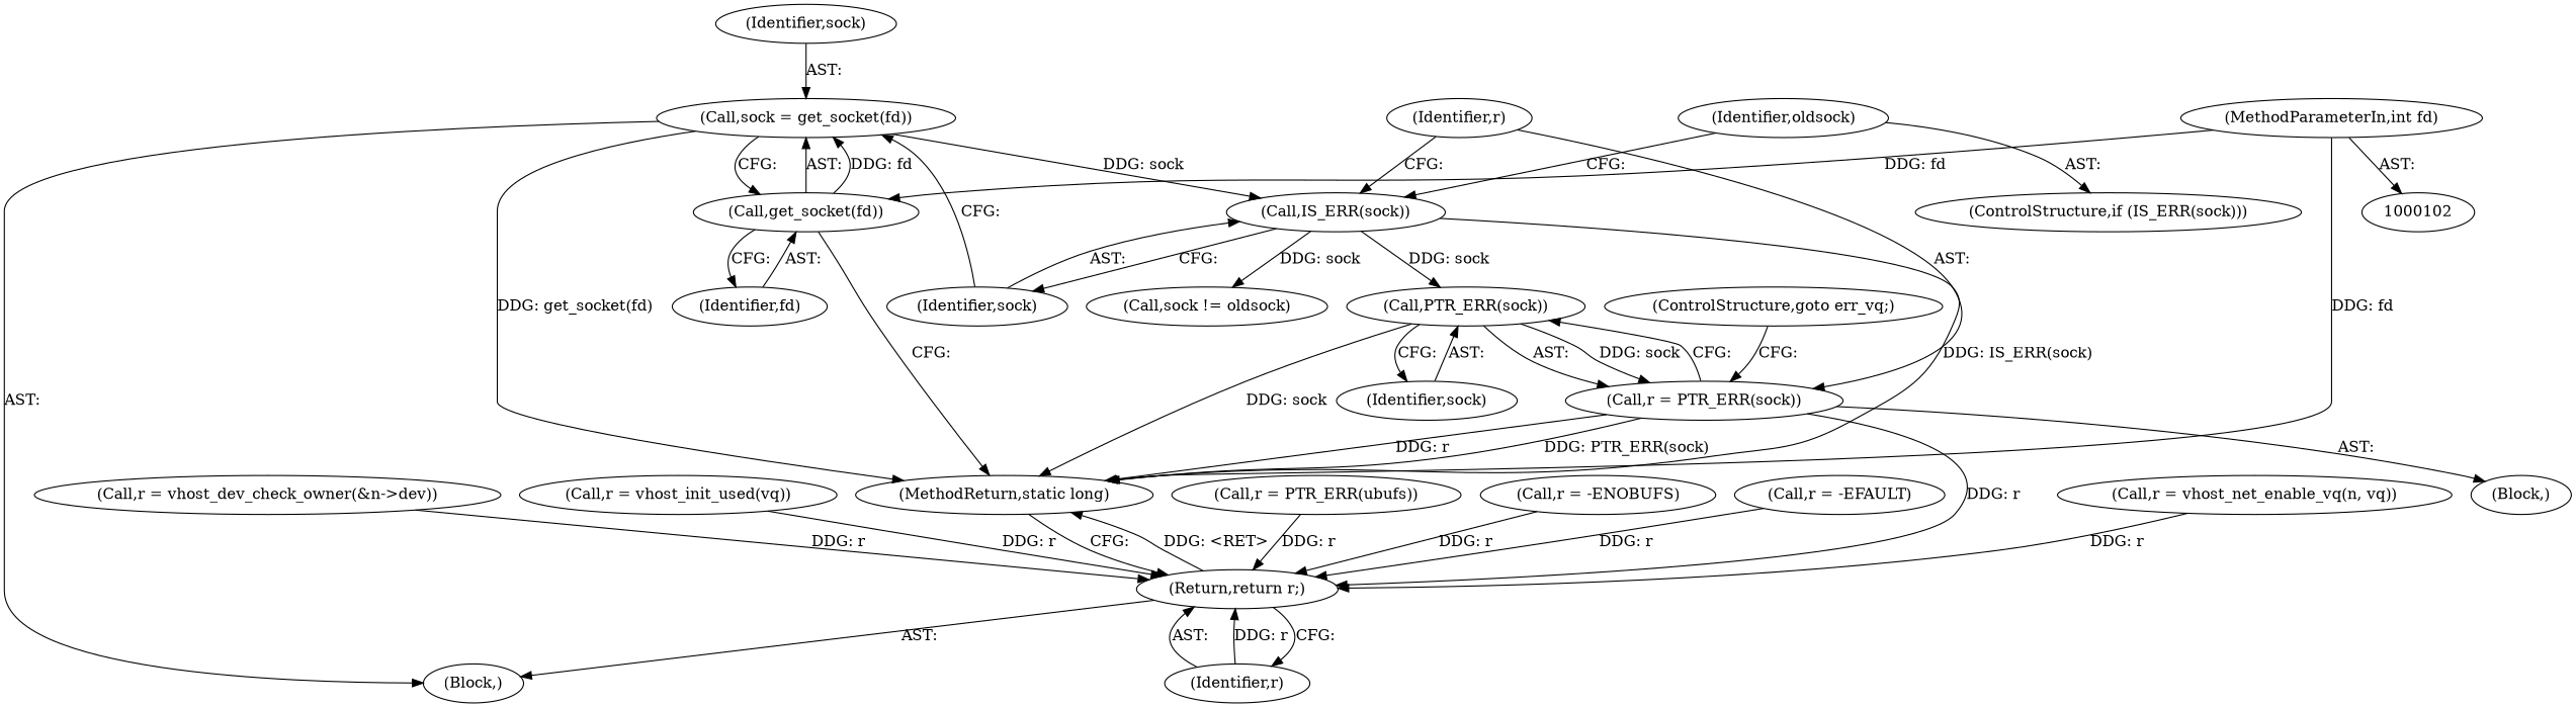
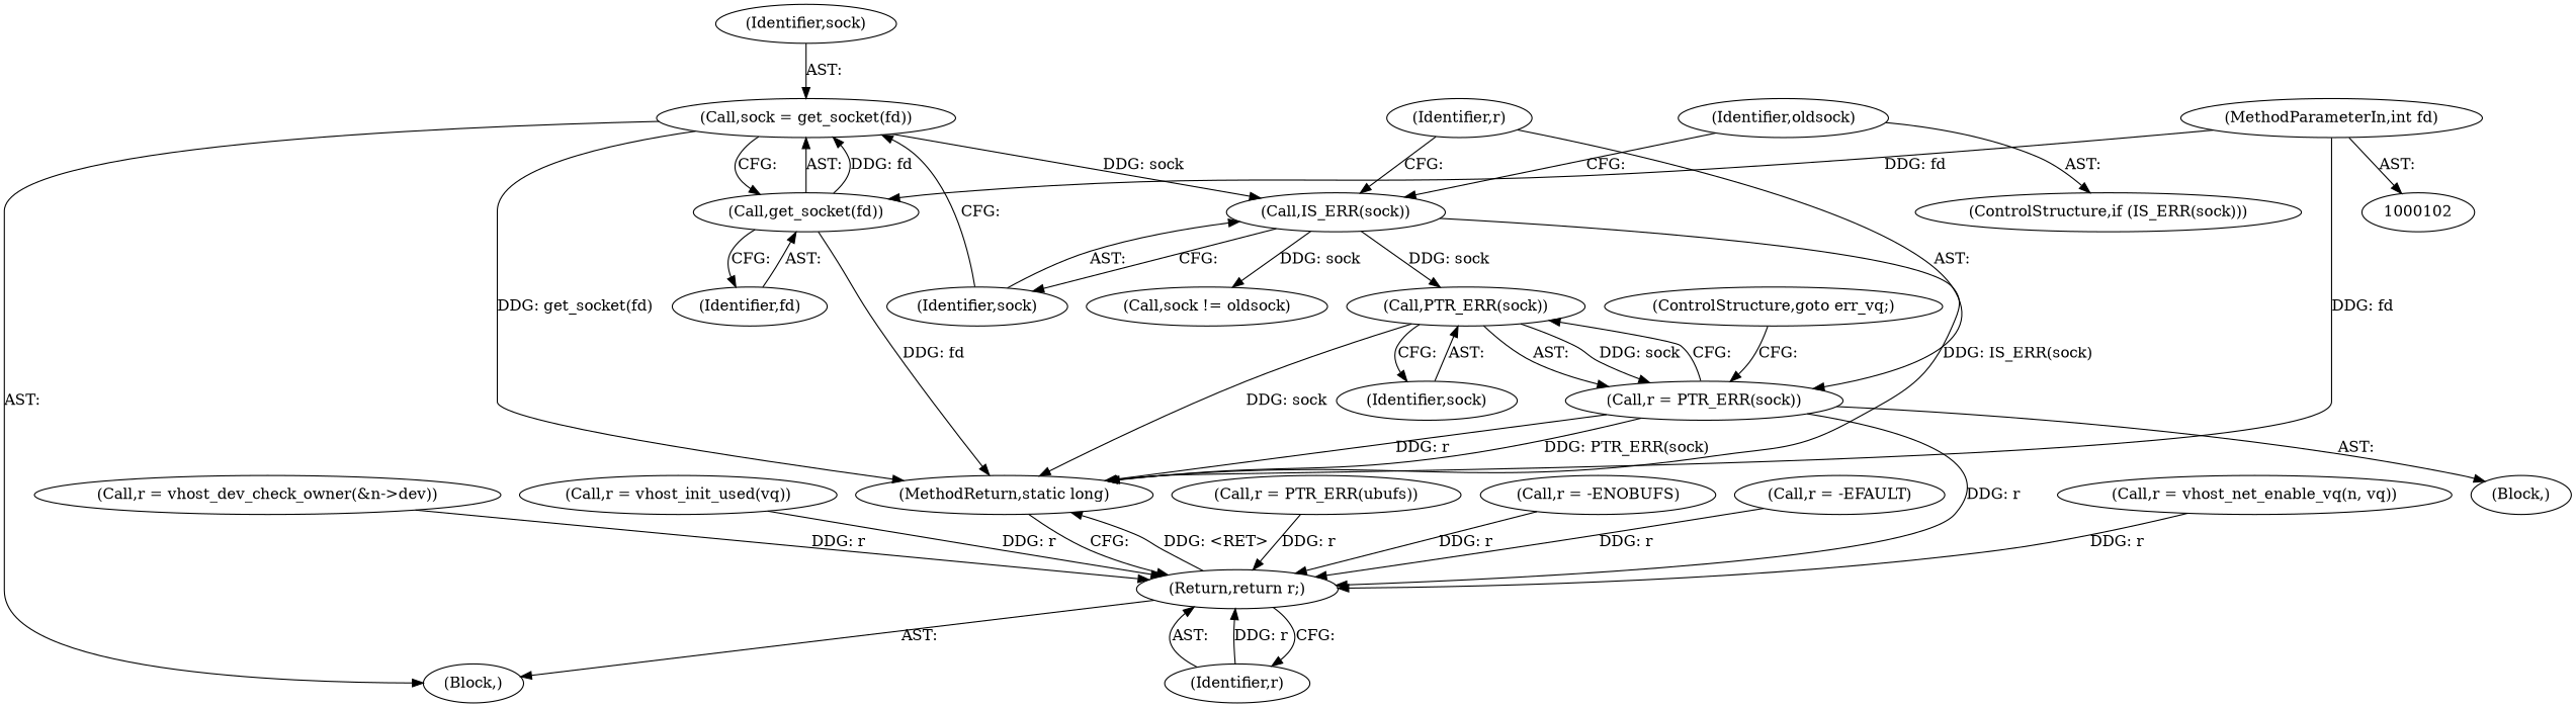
  digraph {
    n1 [label="(Call,PTR_ERR(sock))"]
    n2 [label="(Call,r = PTR_ERR(sock))"]
    n3 [label="(MethodReturn,static long)"]
    n4 [label="(Identifier,sock)"]
    n5 [label="(Return,return r;)"]
    n6 [label="(Block,)"]
    n7 [label="(Call,IS_ERR(sock))"]
    n8 [label="(Call,sock != oldsock)"]
    n9 [label="(Identifier,sock)"]
    n10 [label="(Call,sock = get_socket(fd))"]
    n11 [label="(ControlStructure,if (IS_ERR(sock)))"]
    n12 [label="(Call,get_socket(fd))"]
    n13 [label="(Block,)"]
    n14 [label="(Identifier,fd)"]
    n15 [label="(MethodParameterIn,int fd)"]
    1000102
    n17 [label="(Identifier,r)"]
    n18 [label="(Call,r = vhost_net_enable_vq(n, vq))"]
    n19 [label="(Call,r = vhost_dev_check_owner(&n->dev))"]
    n20 [label="(ControlStructure,goto err_vq;)"]
    n21 [label="(Identifier,sock)"]
    n22 [label="(Call,r = vhost_init_used(vq))"]
    n23 [label="(Call,r = PTR_ERR(ubufs))"]
    n24 [label="(Call,r = -ENOBUFS)"]
    n25 [label="(Identifier,r)"]
    n26 [label="(Identifier,oldsock)"]
    n27 [label="(Call,r = -EFAULT)"]
    n1 -> n2 [label="AST: "]
    n1 -> n2 [label="DDG: sock"]
    n1 -> n3 [label="DDG: sock"]
    n1 -> n4 [label="CFG: "]
    n2 -> n1 [label="CFG: "]
    n2 -> n3 [label="DDG: r"]
    n2 -> n3 [label="DDG: PTR_ERR(sock)"]
    n2 -> n5 [label="DDG: r"]
    n2 -> n6 [label="AST: "]
    n3 -> n5 [label="CFG: "]
    n4 -> n1 [label="AST: "]
    n5 -> n3 [label="DDG: <RET>"]
    n5 -> n13 [label="AST: "]
    n5 -> n17 [label="CFG: "]
    n7 -> n1 [label="DDG: sock"]
    n7 -> n3 [label="DDG: IS_ERR(sock)"]
    n7 -> n8 [label="DDG: sock"]
    n7 -> n9 [label="CFG: "]
    n9 -> n7 [label="AST: "]
    n9 -> n10 [label="CFG: "]
    n10 -> n3 [label="DDG: get_socket(fd)"]
    n10 -> n7 [label="DDG: sock"]
    n10 -> n12 [label="CFG: "]
    n10 -> n13 [label="AST: "]
-   n12 -> n3 [label="CFG: "]
+   n12 -> n3 [label="DDG: fd"]
    n12 -> n10 [label="AST: "]
    n12 -> n10 [label="DDG: fd"]
    n12 -> n14 [label="CFG: "]
    n14 -> n12 [label="AST: "]
    n15 -> n3 [label="DDG: fd"]
    n15 -> n12 [label="DDG: fd"]
    n15 -> 1000102 [label="AST: "]
    n17 -> n5 [label="AST: "]
    n17 -> n5 [label="DDG: r"]
    n18 -> n5 [label="DDG: r"]
    n19 -> n5 [label="DDG: r"]
    n20 -> n2 [label="CFG: "]
    n21 -> n10 [label="AST: "]
    n22 -> n5 [label="DDG: r"]
    n23 -> n5 [label="DDG: r"]
    n24 -> n5 [label="DDG: r"]
    n25 -> n2 [label="AST: "]
    n25 -> n7 [label="CFG: "]
    n26 -> n7 [label="CFG: "]
    n26 -> n11 [label="AST: "]
    n27 -> n5 [label="DDG: r"]
  }
